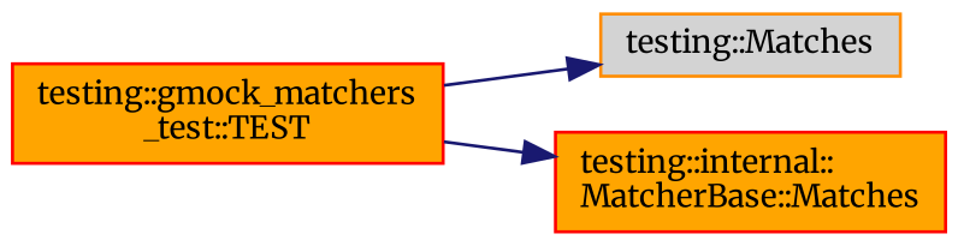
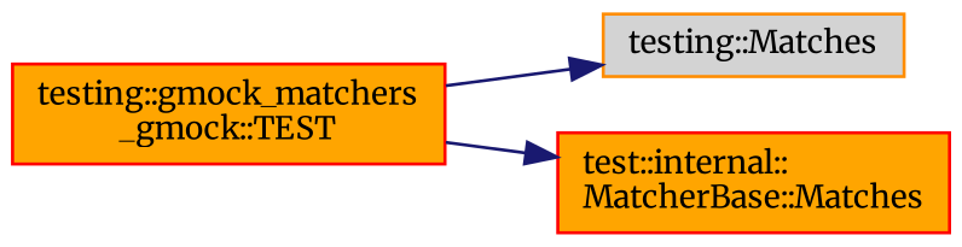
  digraph {
    fontname=Merriweather
    rankdir=LR
    node [color=red fillcolor=orange fontname=Merriweather fontsize=10 shape=record style=filled]
    edge [color=midnightblue fontname=Merriweather fontsize=10 labelfontname=Helvetica labelfontsize=10 style=solid]
-   n1 [fontcolor=black height=0.2 label="testing::gmock_matchers\l_test::TEST" width=0.4]
+   n1 [fontcolor=black height=0.2 label="testing::gmock_matchers\l_gmock::TEST" width=0.4]
    n2 [color=darkorange fillcolor=lightgrey height=0.2 label="testing::Matches" width=0.4]
-   n3 [height=0.2 label="testing::internal::\lMatcherBase::Matches" width=0.4]
+   n3 [height=0.2 label="test::internal::\lMatcherBase::Matches" width=0.4]
    n1 -> n2
    n1 -> n3
  }
